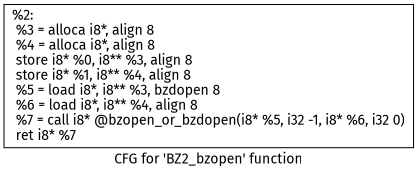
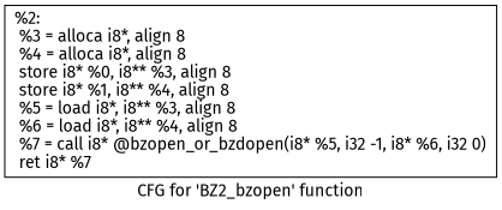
  digraph {
    label="CFG for 'BZ2_bzopen' function"
    fontname="Fira Sans"
-   n1 [label="{%2:\l  %3 = alloca i8*, align 8\l  %4 = alloca i8*, align 8\l  store i8* %0, i8** %3, align 8\l  store i8* %1, i8** %4, align 8\l  %5 = load i8*, i8** %3, bzdopen 8\l  %6 = load i8*, i8** %4, align 8\l  %7 = call i8* @bzopen_or_bzdopen(i8* %5, i32 -1, i8* %6, i32 0)\l  ret i8* %7\l}" shape=record fontname="Fira Sans"]
+   n1 [label="{%2:\l  %3 = alloca i8*, align 8\l  %4 = alloca i8*, align 8\l  store i8* %0, i8** %3, align 8\l  store i8* %1, i8** %4, align 8\l  %5 = load i8*, i8** %3, align 8\l  %6 = load i8*, i8** %4, align 8\l  %7 = call i8* @bzopen_or_bzdopen(i8* %5, i32 -1, i8* %6, i32 0)\l  ret i8* %7\l}" shape=record fontname="Fira Sans"]
  }
